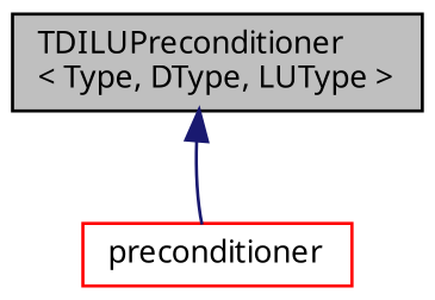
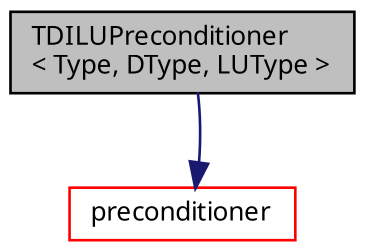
  digraph {
    fontname="Noto Sans"
    node [fontname="Noto Sans" fontsize=10 shape=record]
    n1 [color=black fillcolor=grey75 fontcolor=black height=0.2 label="TDILUPreconditioner\l\< Type, DType, LUType \>" style=filled width=0.4]
    n2 [color=red height=0.2 label=preconditioner width=0.4]
-   n1 -> n2 [color=midnightblue dir=back fontname="Noto Sans" fontsize=10 labelfontname=Helvetica labelfontsize=10 style=solid]
+   n2 -> n1 [color=midnightblue dir=back fontname="Noto Sans" fontsize=10 labelfontname=Helvetica labelfontsize=10 style=solid]
  }
